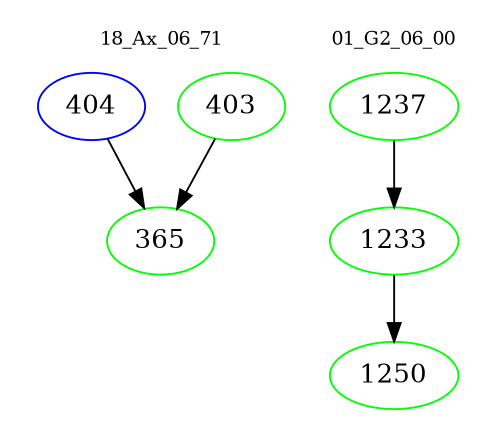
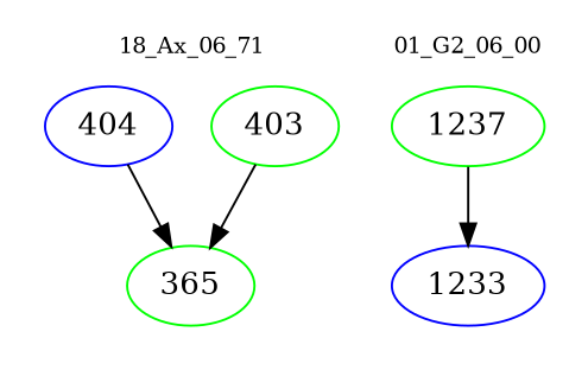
  digraph {
    node [color=green]
    edge [color=black]
    n1 [label=403]
    n2 [color=blue label=404]
    n3 [label=365]
    n4 [label=1237]
-   n5 [label=1233]
-   n6 [label=1250]
+   n5 [color=blue label=1233]
    subgraph cluster_1 {
      color=white
      fontsize=10
      label="18_Ax_06_71"
      n1
      n2
      n3
    }
    subgraph cluster_2 {
      color=white
      fontsize=10
      label="01_G2_06_00"
      n4
      n5
-     n6
    }
    n1 -> n3
    n2 -> n3
    n4 -> n5
-   n5 -> n6
  }
